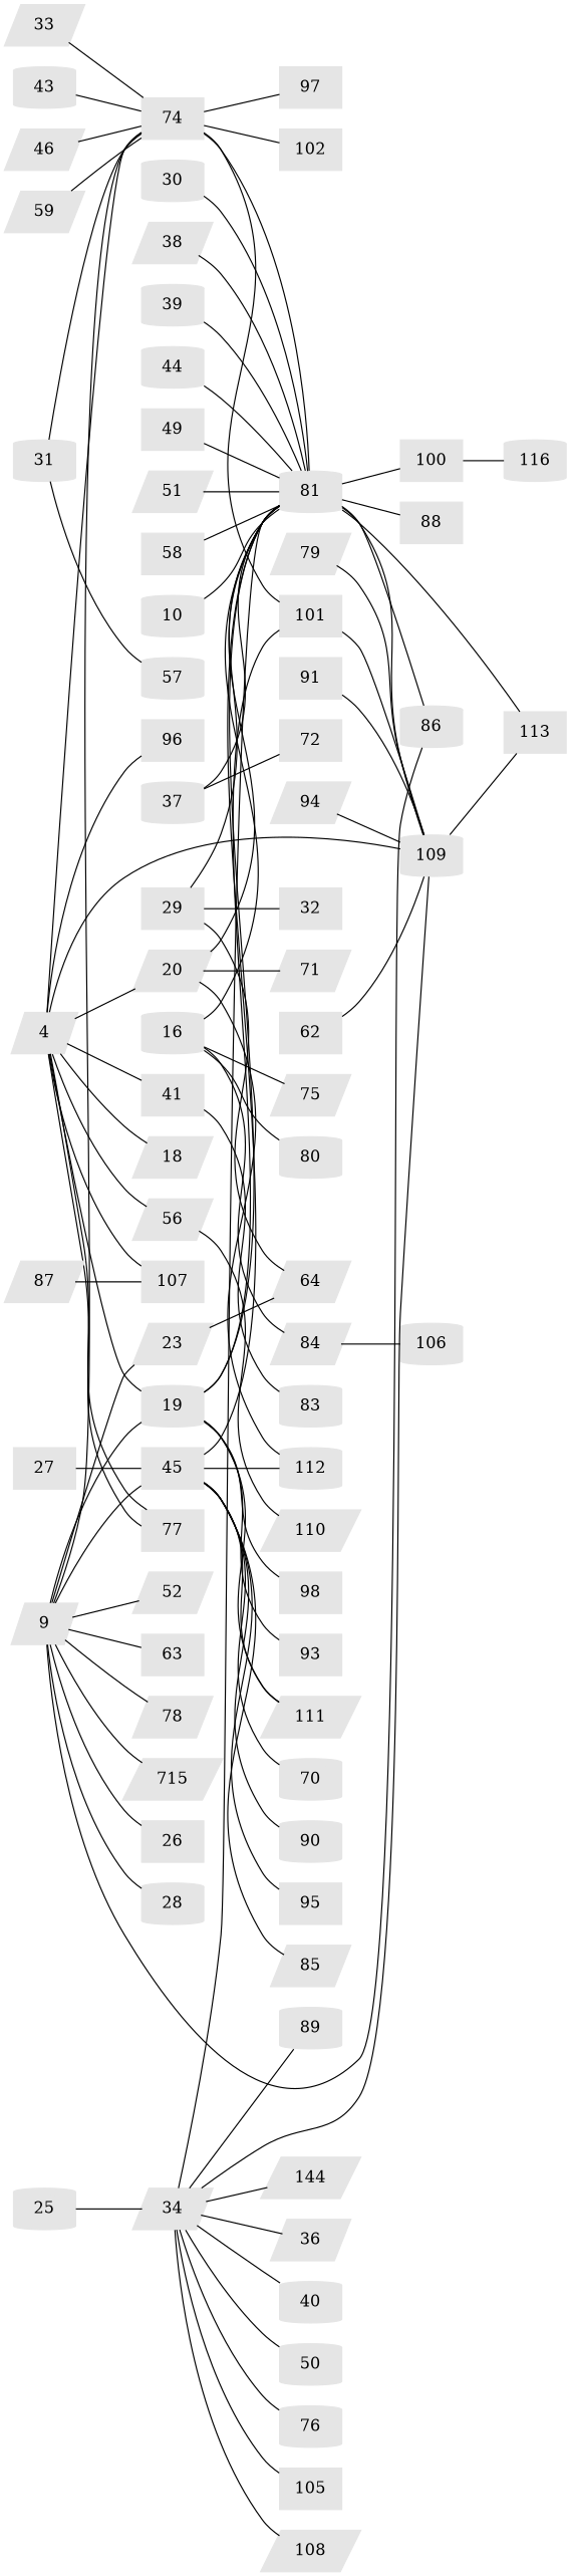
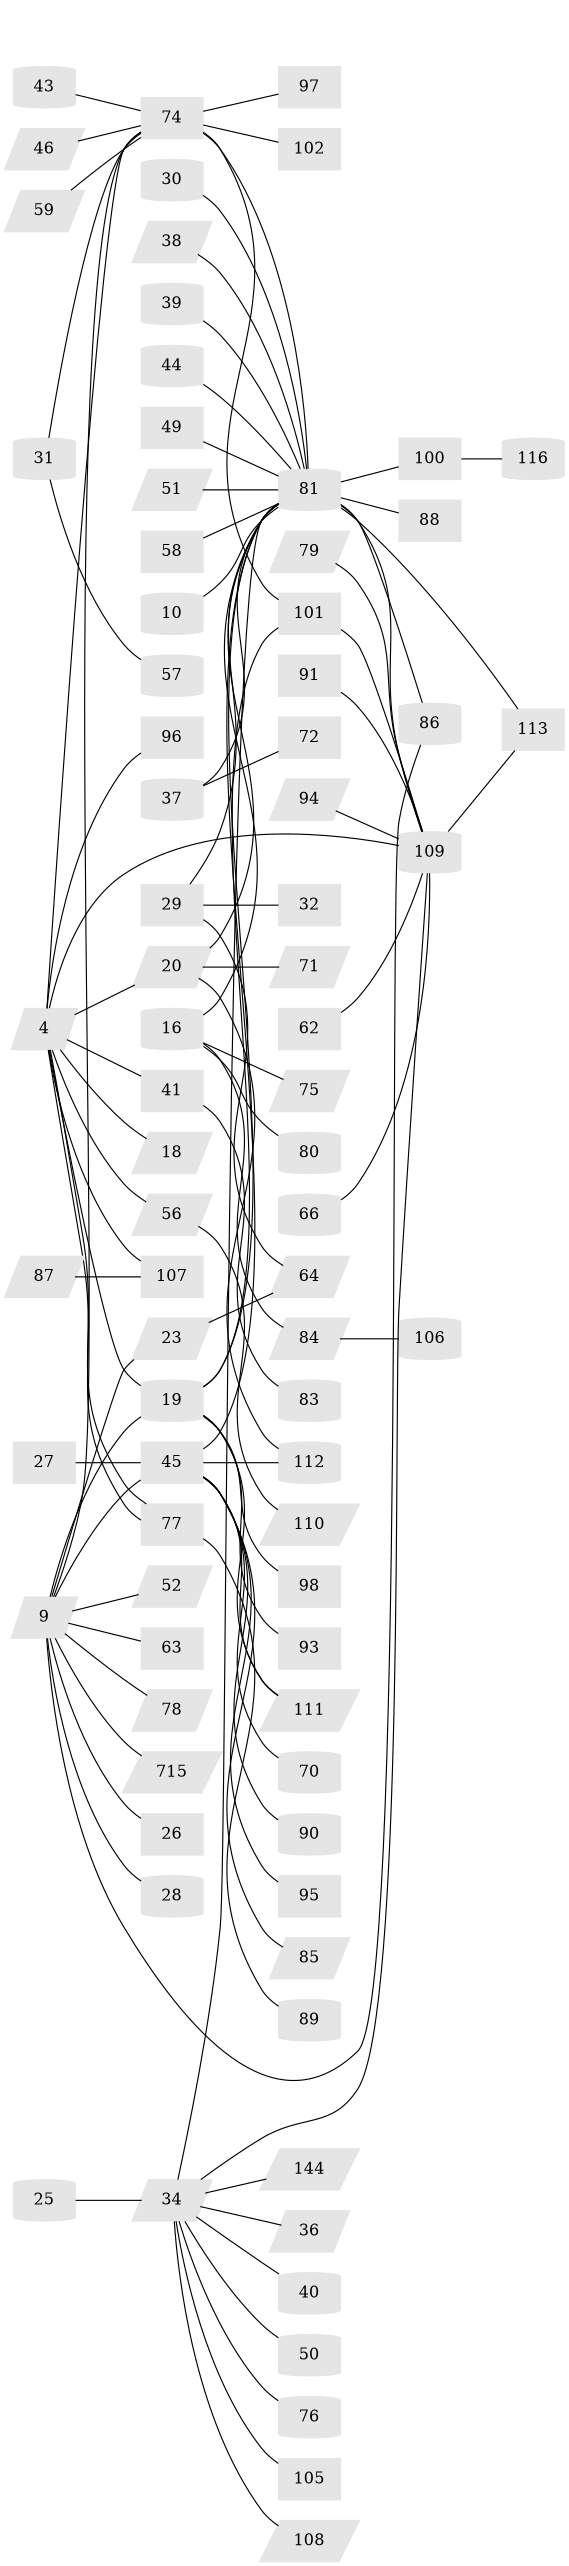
  graph {
    rankdir=LR
    node [color=gray90 shape=parallelogram style=filled]
    4
    18
    19 [shape=cylinder super="+13"]
    20
    41 [shape=box]
    56
    74 [shape=box super="+73+67+3"]
    77 [shape=box]
    96 [shape=box]
    107 [shape=box super="+65"]
    109 [shape=cylinder super="+101+104"]
    81 [shape=cylinder super="+11+1+69"]
    93 [shape=box]
    98 [shape=box]
    n15 [label=101 shape=box super="+99"]
    111
    71
    112 [shape=cylinder]
    83 [shape=cylinder]
    110
    97 [shape=box]
    102 [shape=box]
    113 [shape=box]
    9
    23
    26 [shape=box]
    28 [shape=cylinder super="+10"]
    45 [shape=box super="+6"]
    52
    63 [shape=box]
    78
    86 [shape=cylinder]
    n33 [label=715]
    64
    70 [shape=cylinder]
    85
    90 [shape=cylinder]
    95 [shape=box]
    16 [shape=cylinder super="+15"]
    75
    80 [shape=cylinder]
    84
    88 [shape=box]
    100 [shape=box]
    106 [shape=cylinder]
    34 [super="+8+24+5"]
    36
    40 [shape=cylinder]
    50 [shape=cylinder]
    76 [shape=cylinder]
    89 [shape=cylinder]
    105 [shape=box]
    108
    n54 [label=144]
    25 [shape=cylinder]
    27 [shape=box]
    29 [shape=box]
    32 [shape=box]
    30 [shape=cylinder]
    31 [shape=cylinder]
    57 [shape=cylinder]
-   33
    37 [shape=cylinder]
    72 [shape=box]
    38
    39 [shape=cylinder]
    43 [shape=cylinder]
    44 [shape=cylinder]
    46
    49 [shape=box]
    51
    58 [shape=box]
    59
    n74 [label=10 shape=cylinder]
    62 [shape=box]
+   66 [shape=cylinder]
    79
    116 [shape=cylinder]
    87
    91 [shape=box]
    94
    4 -- 18
    4 -- 19 [weight=2]
    4 -- 20
    4 -- 41
    4 -- 56
    4 -- 74 [weight=3]
    4 -- 77
    4 -- 77
    4 -- 96
    4 -- 107
    4 -- 109 [weight=3]
    19 -- 81 [weight=4]
    19 -- 93 [weight=2]
    19 -- 98
    19 -- n15
    19 -- 111
    20 -- 81 [weight=2]
    20 -- 71
    20 -- 112
    41 -- 83
    56 -- 110
    74 -- 81
    74 -- n15
    74 -- 97
    74 -- 102
    109 -- 113
    81 -- 109
    81 -- 113
    81 -- 86
    81 -- 88
    81 -- 100
    n15 -- 109
    9 -- 19 [weight=2]
    9 -- 74
    9 -- 23
    9 -- 26
    9 -- 28
    9 -- 45
    9 -- 52
    9 -- 63
    9 -- 78
    9 -- 86
    9 -- n33
    23 -- 64
    45 -- 81 [weight=2]
    45 -- 111
    45 -- 112
    45 -- 70
    45 -- 85
    45 -- 90
    45 -- 95
    16 -- 81
    16 -- 75
    16 -- 80
    16 -- 84
    84 -- 106
    100 -- 116
    34 -- 109 [weight=2]
    34 -- 81 [weight=2]
    34 -- 36
    34 -- 40
    34 -- 50
    34 -- 76
-   34 -- 89
+   77 -- 89
    34 -- 105
    34 -- 108
    34 -- n54
    25 -- 34
    27 -- 45
    29 -- 81 [weight=2]
    29 -- 64
    29 -- 32
    30 -- 81
    31 -- 74
    31 -- 57
-   33 -- 74
    37 -- 81
    37 -- 72
    38 -- 81
    39 -- 81
    43 -- 74
    44 -- 81
    46 -- 74
    49 -- 81
    51 -- 81
    58 -- 81
    59 -- 74
    n74 -- 81
    62 -- 109
+   66 -- 109
    79 -- 109
    87 -- 107
    91 -- 109
    94 -- 109
  }
